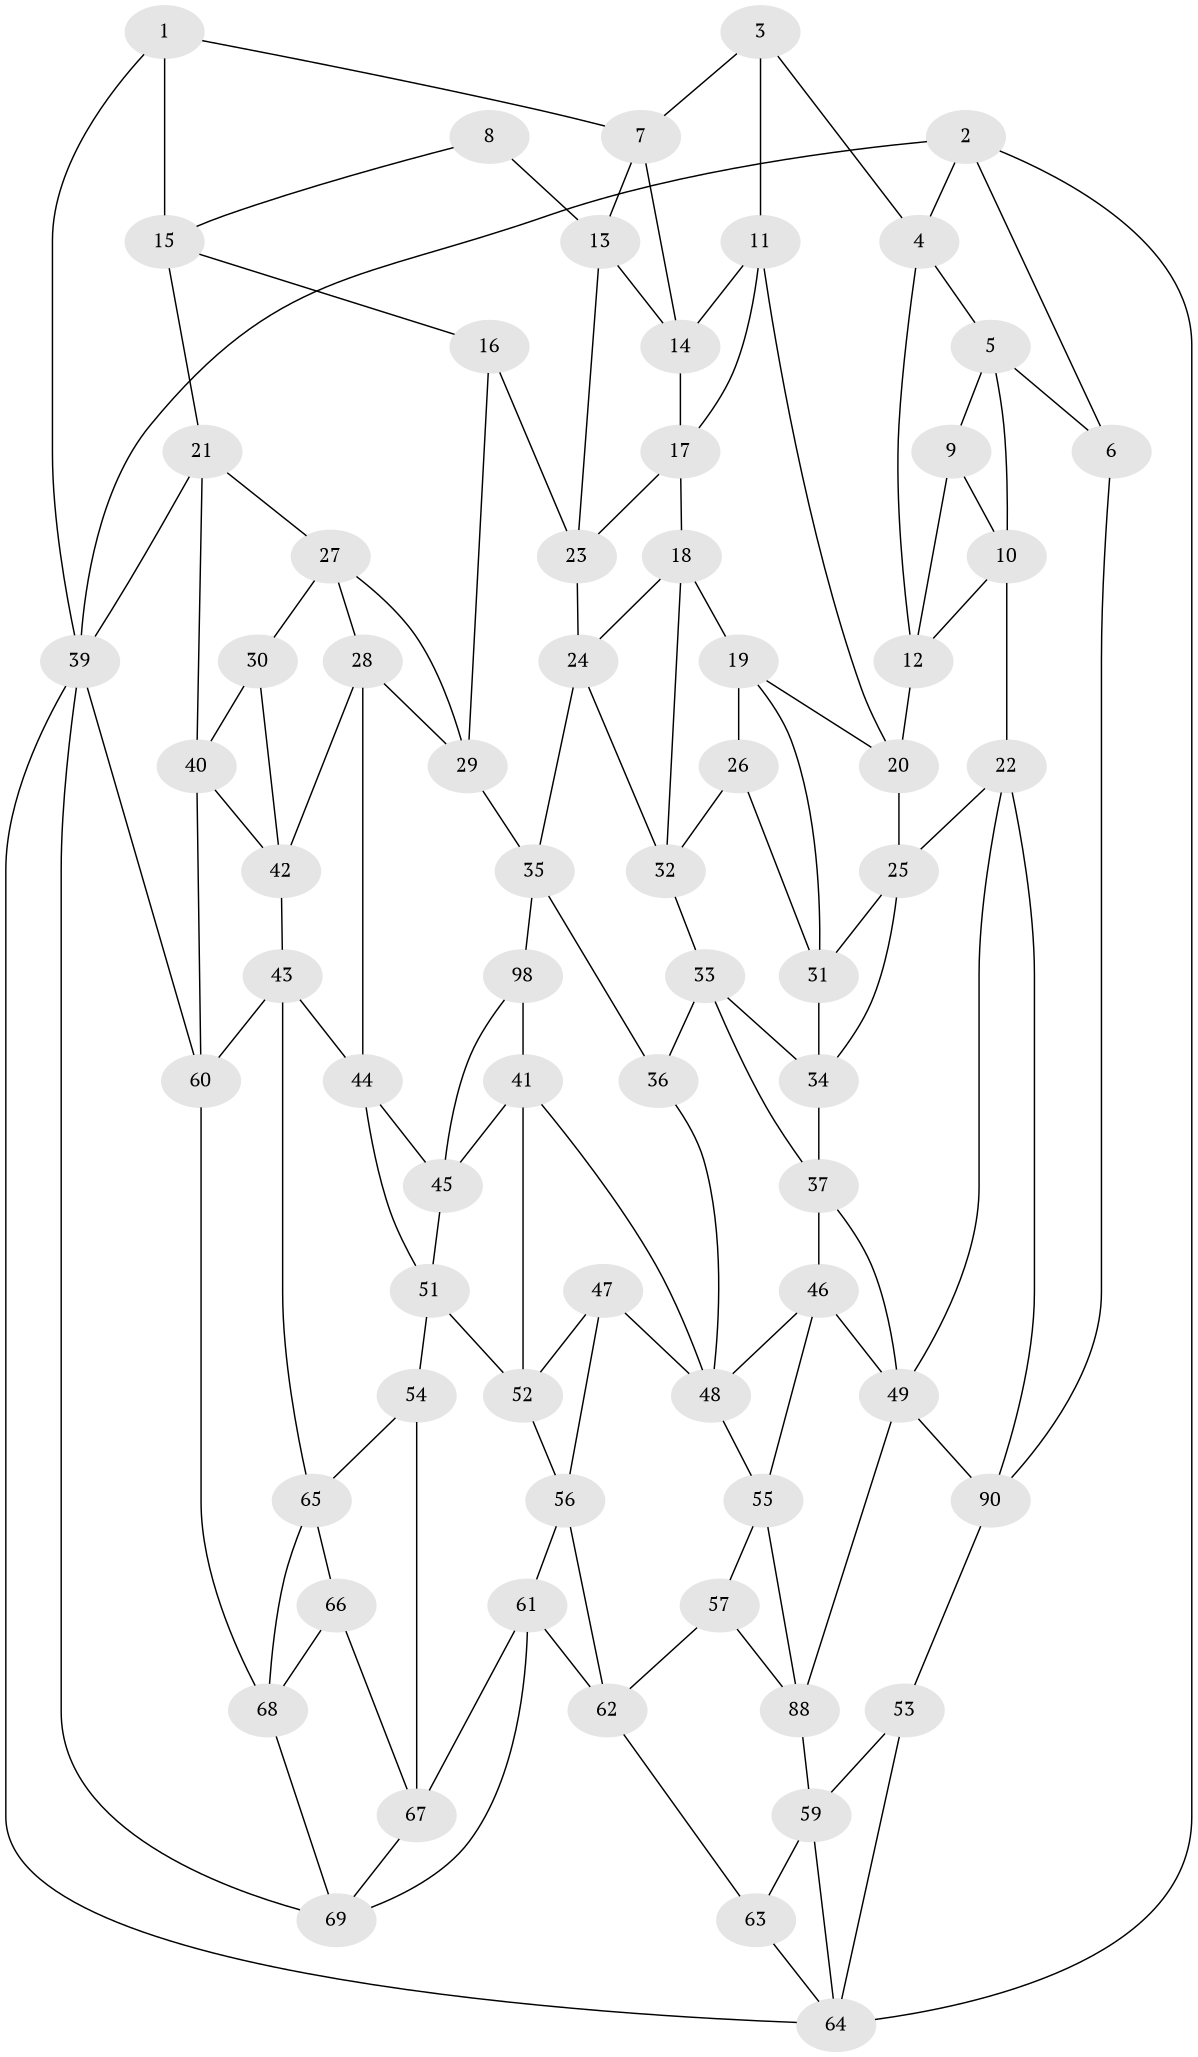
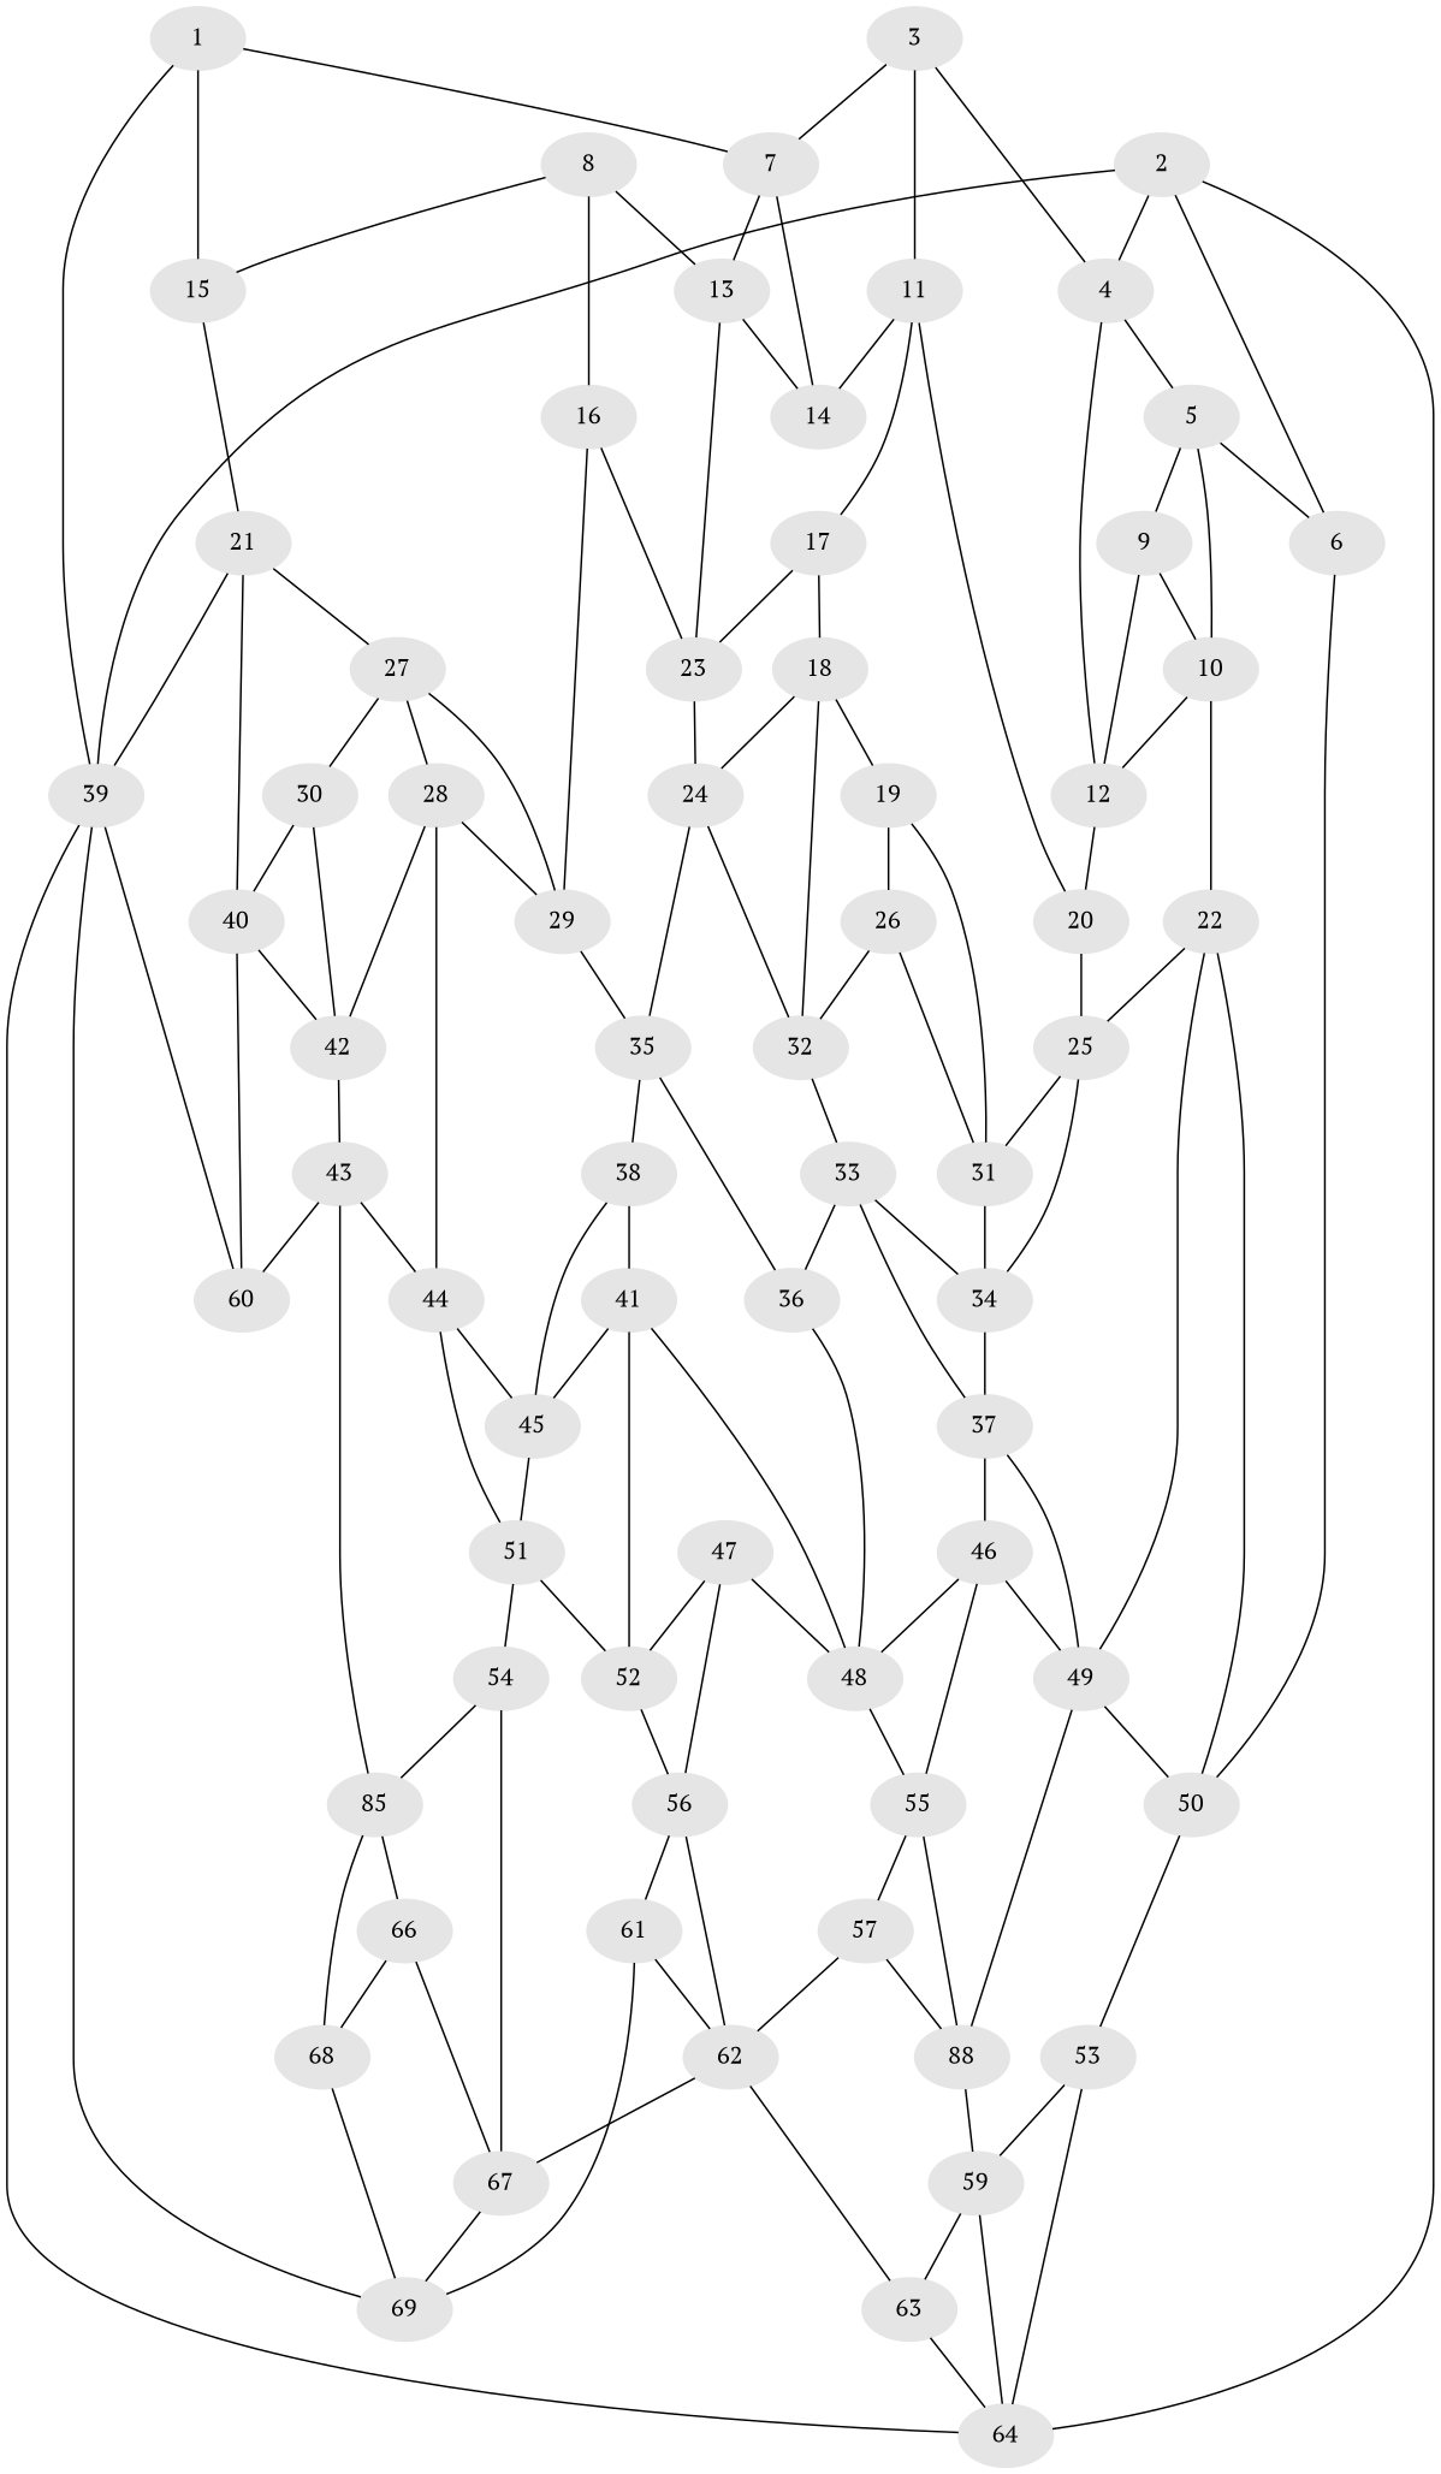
  graph {
    fontname="PT Serif"
    node [color=gray90 fontname="PT Serif" style=filled]
    edge [fontname="PT Serif" weight=1.0]
    1
    7
    15
    39
    13
    14
    16
    21
    64
    60
    69
    2
    4
    6
    5
    12
-   50 [label=90]
+   50
    3
    11
    17
    20
    9
    10
    22
    53
    23
    8
    25
    49
    18
    24
    29
    27
    40
    35
    19
    32
    26
    31
    33
    34
    28
    30
    42
    n45 [label=88]
    36
-   38 [label=98]
+   38
    37
    44
    43
    45
    51
    48
    46
    41
    55
    52
    68
    56
-   65
+   65 [label=85]
    66
    54
    57
    47
    61
    62
    59
    67
    63
    1 -- 7
    1 -- 15
    1 -- 39
    7 -- 13
    7 -- 14
-   15 -- 16
+   8 -- 16
    15 -- 21
    39 -- 64
    39 -- 60
    39 -- 69
    13 -- 14
    13 -- 23
-   14 -- 17
    16 -- 23
    16 -- 29
    21 -- 39
    21 -- 27
    21 -- 40
-   60 -- 68
    2 -- 39
    2 -- 64
    2 -- 4
    2 -- 6
    4 -- 5
    4 -- 12
    6 -- 50
    5 -- 6
    5 -- 9
    5 -- 10
    12 -- 20
    50 -- 53
    3 -- 7
    3 -- 4
    3 -- 11
    11 -- 14
    11 -- 17
    11 -- 20
    17 -- 23
    17 -- 18
    20 -- 25
    9 -- 12
    9 -- 10
    10 -- 12
    10 -- 22
    22 -- 50
    22 -- 25
    22 -- 49
    53 -- 64
    53 -- 59
    23 -- 24
    8 -- 15
    8 -- 13
    25 -- 31
    25 -- 34
    49 -- 50
    49 -- n45
    18 -- 24
    18 -- 19
    18 -- 32
    24 -- 35
    24 -- 32
    29 -- 35
    27 -- 29
    27 -- 28
    27 -- 30
    40 -- 60
    40 -- 42
    35 -- 36
    35 -- 38
-   19 -- 20
    19 -- 26
    19 -- 31
    32 -- 33
    26 -- 32
    26 -- 31
    31 -- 34
    33 -- 34
    33 -- 36
    33 -- 37
    34 -- 37
    28 -- 29
    28 -- 42
    28 -- 44
    30 -- 40
    30 -- 42
    42 -- 43
    n45 -- 59
    36 -- 48
    38 -- 45
    38 -- 41
    37 -- 49
    37 -- 46
    44 -- 45
    44 -- 51
    43 -- 60
    43 -- 44
    43 -- 65
    45 -- 51
    51 -- 52
    51 -- 54
    48 -- 55
    46 -- 49
    46 -- 48
    46 -- 55
    41 -- 45
    41 -- 48
    41 -- 52
    55 -- n45
    55 -- 57
    52 -- 56
    68 -- 69
    56 -- 61
    56 -- 62
    65 -- 68
    65 -- 66
    66 -- 68
    66 -- 67
    54 -- 65
    54 -- 67
    57 -- n45
    57 -- 62
    47 -- 48 [weight=2.0]
    47 -- 52
    47 -- 56
    61 -- 69
    61 -- 62
-   61 -- 67
+   62 -- 67
    62 -- 63
    59 -- 64
    59 -- 63
    67 -- 69
    63 -- 64
  }
